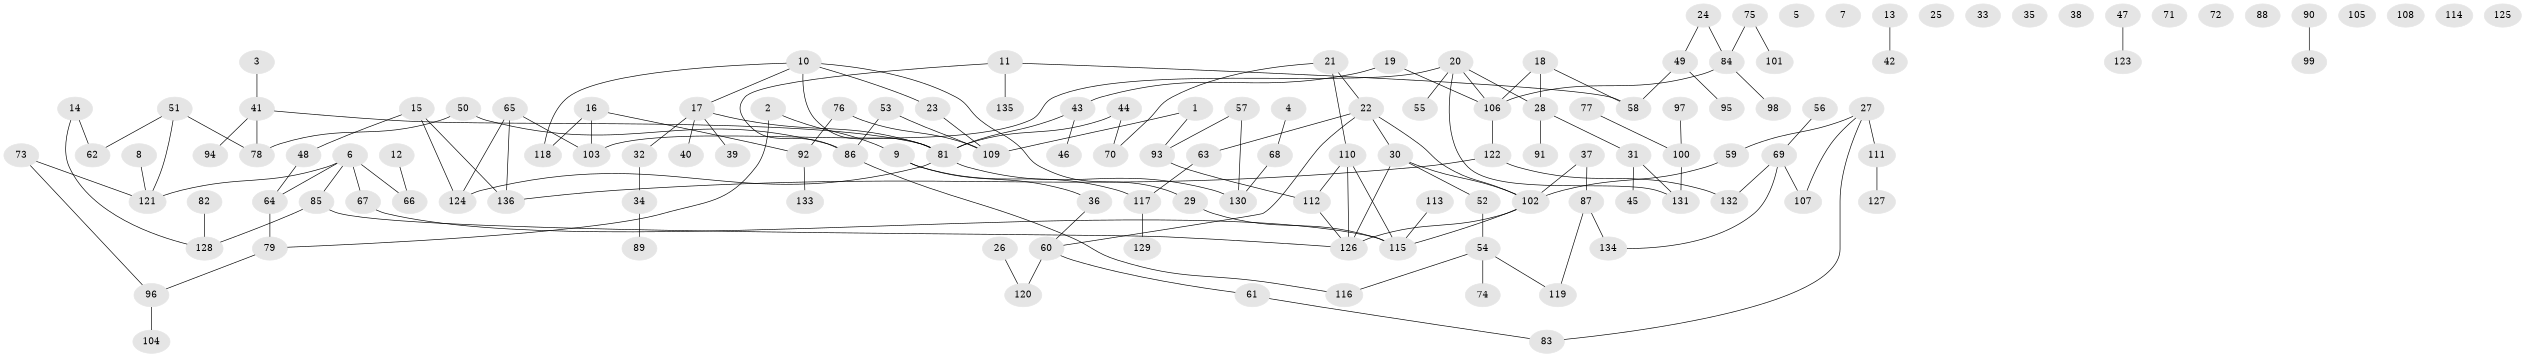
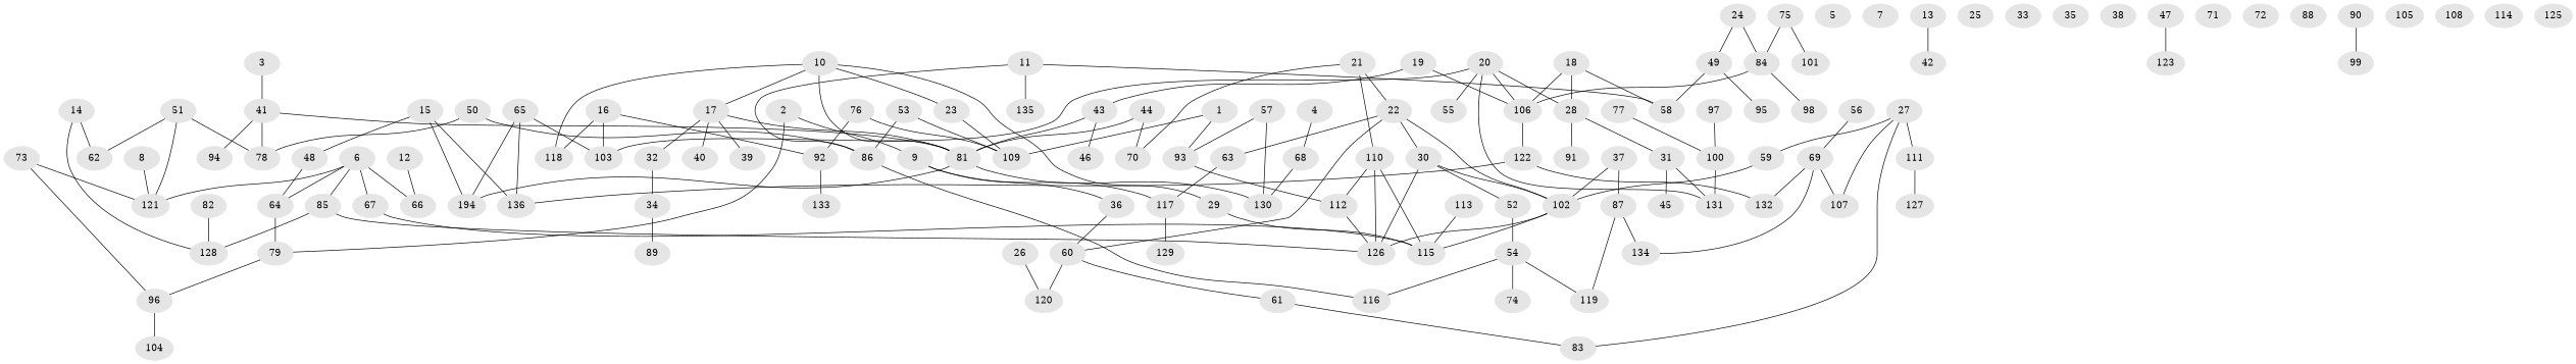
  graph {
    node [color=gray90 style=filled]
    1
    93
    109
    112
    2
    9
    79
    36
    117
    96
    3
    41
    81
    78
    94
    4
    68
    130
    5
    6
    64
    66
    67
    85
    121
    115
    128
    126
    7
    8
    60
    129
    10
    17
    23
    29
    118
    32
    39
    40
-   124
+   124 [label=194]
    11
    58
    86
    135
    116
    12
    13
    42
    14
    62
    15
    48
    136
    16
    92
    103
    133
    34
    122
    132
    18
    28
    106
    31
    91
    19
    43
    46
    20
    55
    131
    21
    22
    70
    110
    30
    63
    102
    52
    120
    61
    24
    49
    84
    95
    98
    25
    26
    27
    59
    83
    107
    111
    127
    45
    54
    89
    33
    35
    37
    87
    119
    134
    38
    44
    47
    123
    50
    51
    74
    53
    56
    69
    57
    65
    71
    72
    73
    104
    75
    101
    76
    77
    100
    82
    88
    90
    99
    97
    105
    108
    113
    114
    125
    1 -- 93
    1 -- 109
    93 -- 112
    112 -- 126
    2 -- 9
    2 -- 79
    9 -- 36
    9 -- 117
    79 -- 96
    36 -- 60
    117 -- 129
    96 -- 104
    3 -- 41
    41 -- 81
    41 -- 78
    41 -- 94
    81 -- 130
    81 -- 124
    4 -- 68
    68 -- 130
    6 -- 64
    6 -- 66
    6 -- 67
    6 -- 85
    6 -- 121
    64 -- 79
    67 -- 115
    85 -- 128
    85 -- 126
    8 -- 121
    60 -- 120
    60 -- 61
    10 -- 81
    10 -- 17
    10 -- 23
    10 -- 29
    10 -- 118
    17 -- 81
    17 -- 32
    17 -- 39
    17 -- 40
    23 -- 109
    29 -- 115
    32 -- 34
    11 -- 58
    11 -- 86
    11 -- 135
    86 -- 116
    12 -- 66
    13 -- 42
    14 -- 128
    14 -- 62
    15 -- 124
    15 -- 48
    15 -- 136
    48 -- 64
    16 -- 118
    16 -- 92
    16 -- 103
    92 -- 133
    34 -- 89
    122 -- 136
    122 -- 132
    18 -- 58
    18 -- 28
    18 -- 106
    28 -- 31
    28 -- 91
    106 -- 122
    31 -- 131
    31 -- 45
    19 -- 106
    19 -- 43
    43 -- 81
    43 -- 46
    20 -- 103
    20 -- 28
    20 -- 106
    20 -- 55
    20 -- 131
    21 -- 22
    21 -- 70
    21 -- 110
    22 -- 60
    22 -- 30
    22 -- 63
    22 -- 102
    110 -- 112
    110 -- 115
    110 -- 126
    30 -- 126
    30 -- 102
    30 -- 52
    63 -- 117
    102 -- 115
    102 -- 126
    52 -- 54
    61 -- 83
    24 -- 49
    24 -- 84
    49 -- 58
    49 -- 95
    84 -- 106
    84 -- 98
    26 -- 120
    27 -- 59
    27 -- 83
    27 -- 107
    27 -- 111
    59 -- 102
    111 -- 127
    54 -- 116
    54 -- 119
    54 -- 74
    37 -- 102
    37 -- 87
    87 -- 119
    87 -- 134
    44 -- 81
    44 -- 70
    47 -- 123
    50 -- 78
    50 -- 86
    51 -- 78
    51 -- 121
    51 -- 62
    53 -- 109
    53 -- 86
    56 -- 69
    69 -- 132
    69 -- 107
    69 -- 134
    57 -- 93
    57 -- 130
    65 -- 124
    65 -- 136
    65 -- 103
    73 -- 96
    73 -- 121
    75 -- 84
    75 -- 101
    76 -- 109
    76 -- 92
    77 -- 100
    100 -- 131
    82 -- 128
    90 -- 99
    97 -- 100
    113 -- 115
  }
